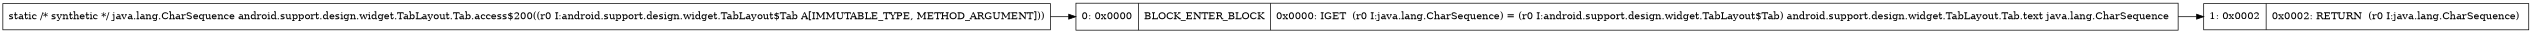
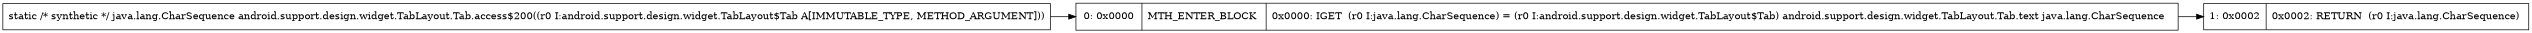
  digraph {
    rankdir=LR
    node [shape=record]
-   n1 [label="{0\:\ 0x0000|BLOCK_ENTER_BLOCK\l|0x0000: IGET  (r0 I:java.lang.CharSequence) = (r0 I:android.support.design.widget.TabLayout$Tab) android.support.design.widget.TabLayout.Tab.text java.lang.CharSequence \l}"]
+   n1 [label="{0\:\ 0x0000|MTH_ENTER_BLOCK\l|0x0000: IGET  (r0 I:java.lang.CharSequence) = (r0 I:android.support.design.widget.TabLayout$Tab) android.support.design.widget.TabLayout.Tab.text java.lang.CharSequence \l}"]
    n2 [label="{1\:\ 0x0002|0x0002: RETURN  (r0 I:java.lang.CharSequence) \l}"]
    n3 [label="{static \/* synthetic *\/ java.lang.CharSequence android.support.design.widget.TabLayout.Tab.access$200((r0 I:android.support.design.widget.TabLayout$Tab A[IMMUTABLE_TYPE, METHOD_ARGUMENT])) }"]
    n1 -> n2
    n3 -> n1
  }
